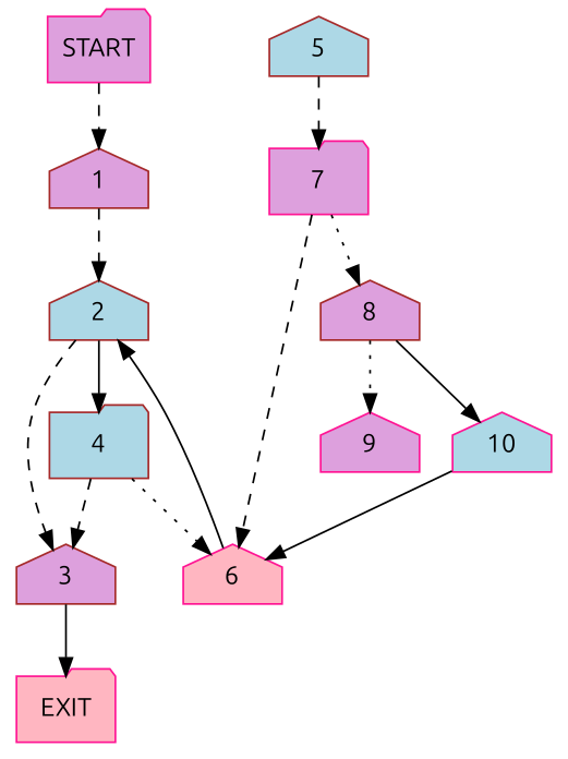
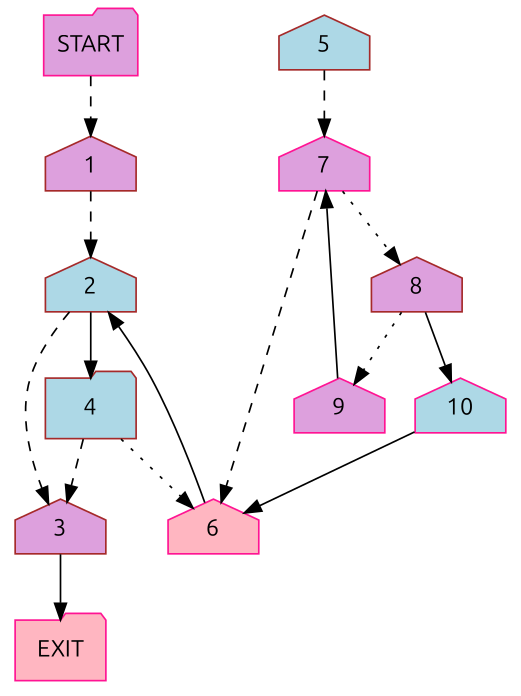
  digraph {
    fontname=Ubuntu
    node [color=deeppink fillcolor=plum fontname=Ubuntu shape=house style=filled]
    edge [fontname=Ubuntu style=dashed]
    n1 [label=START shape=folder]
    1 [color=brown]
    2 [color=brown fillcolor=lightblue]
    n4 [fillcolor=lightpink label=EXIT shape=folder]
    3 [color=brown]
    4 [color=brown fillcolor=lightblue shape=folder]
    6 [fillcolor=lightpink]
    5 [color=brown fillcolor=lightblue]
-   7 [shape=folder]
+   7
    8 [color=brown]
    9
    10 [fillcolor=lightblue]
    n1 -> 1
    1 -> 2
    2 -> 3
    2 -> 4 [style=solid]
    3 -> n4 [style=solid]
    4 -> 3
    4 -> 6 [style=dotted]
    6 -> 2 [style=solid]
    5 -> 7
    7 -> 6
    7 -> 8 [style=dotted]
    8 -> 9 [style=dotted]
    8 -> 10 [style=solid]
+   9 -> 7 [style=solid]
    10 -> 6 [style=solid]
  }
